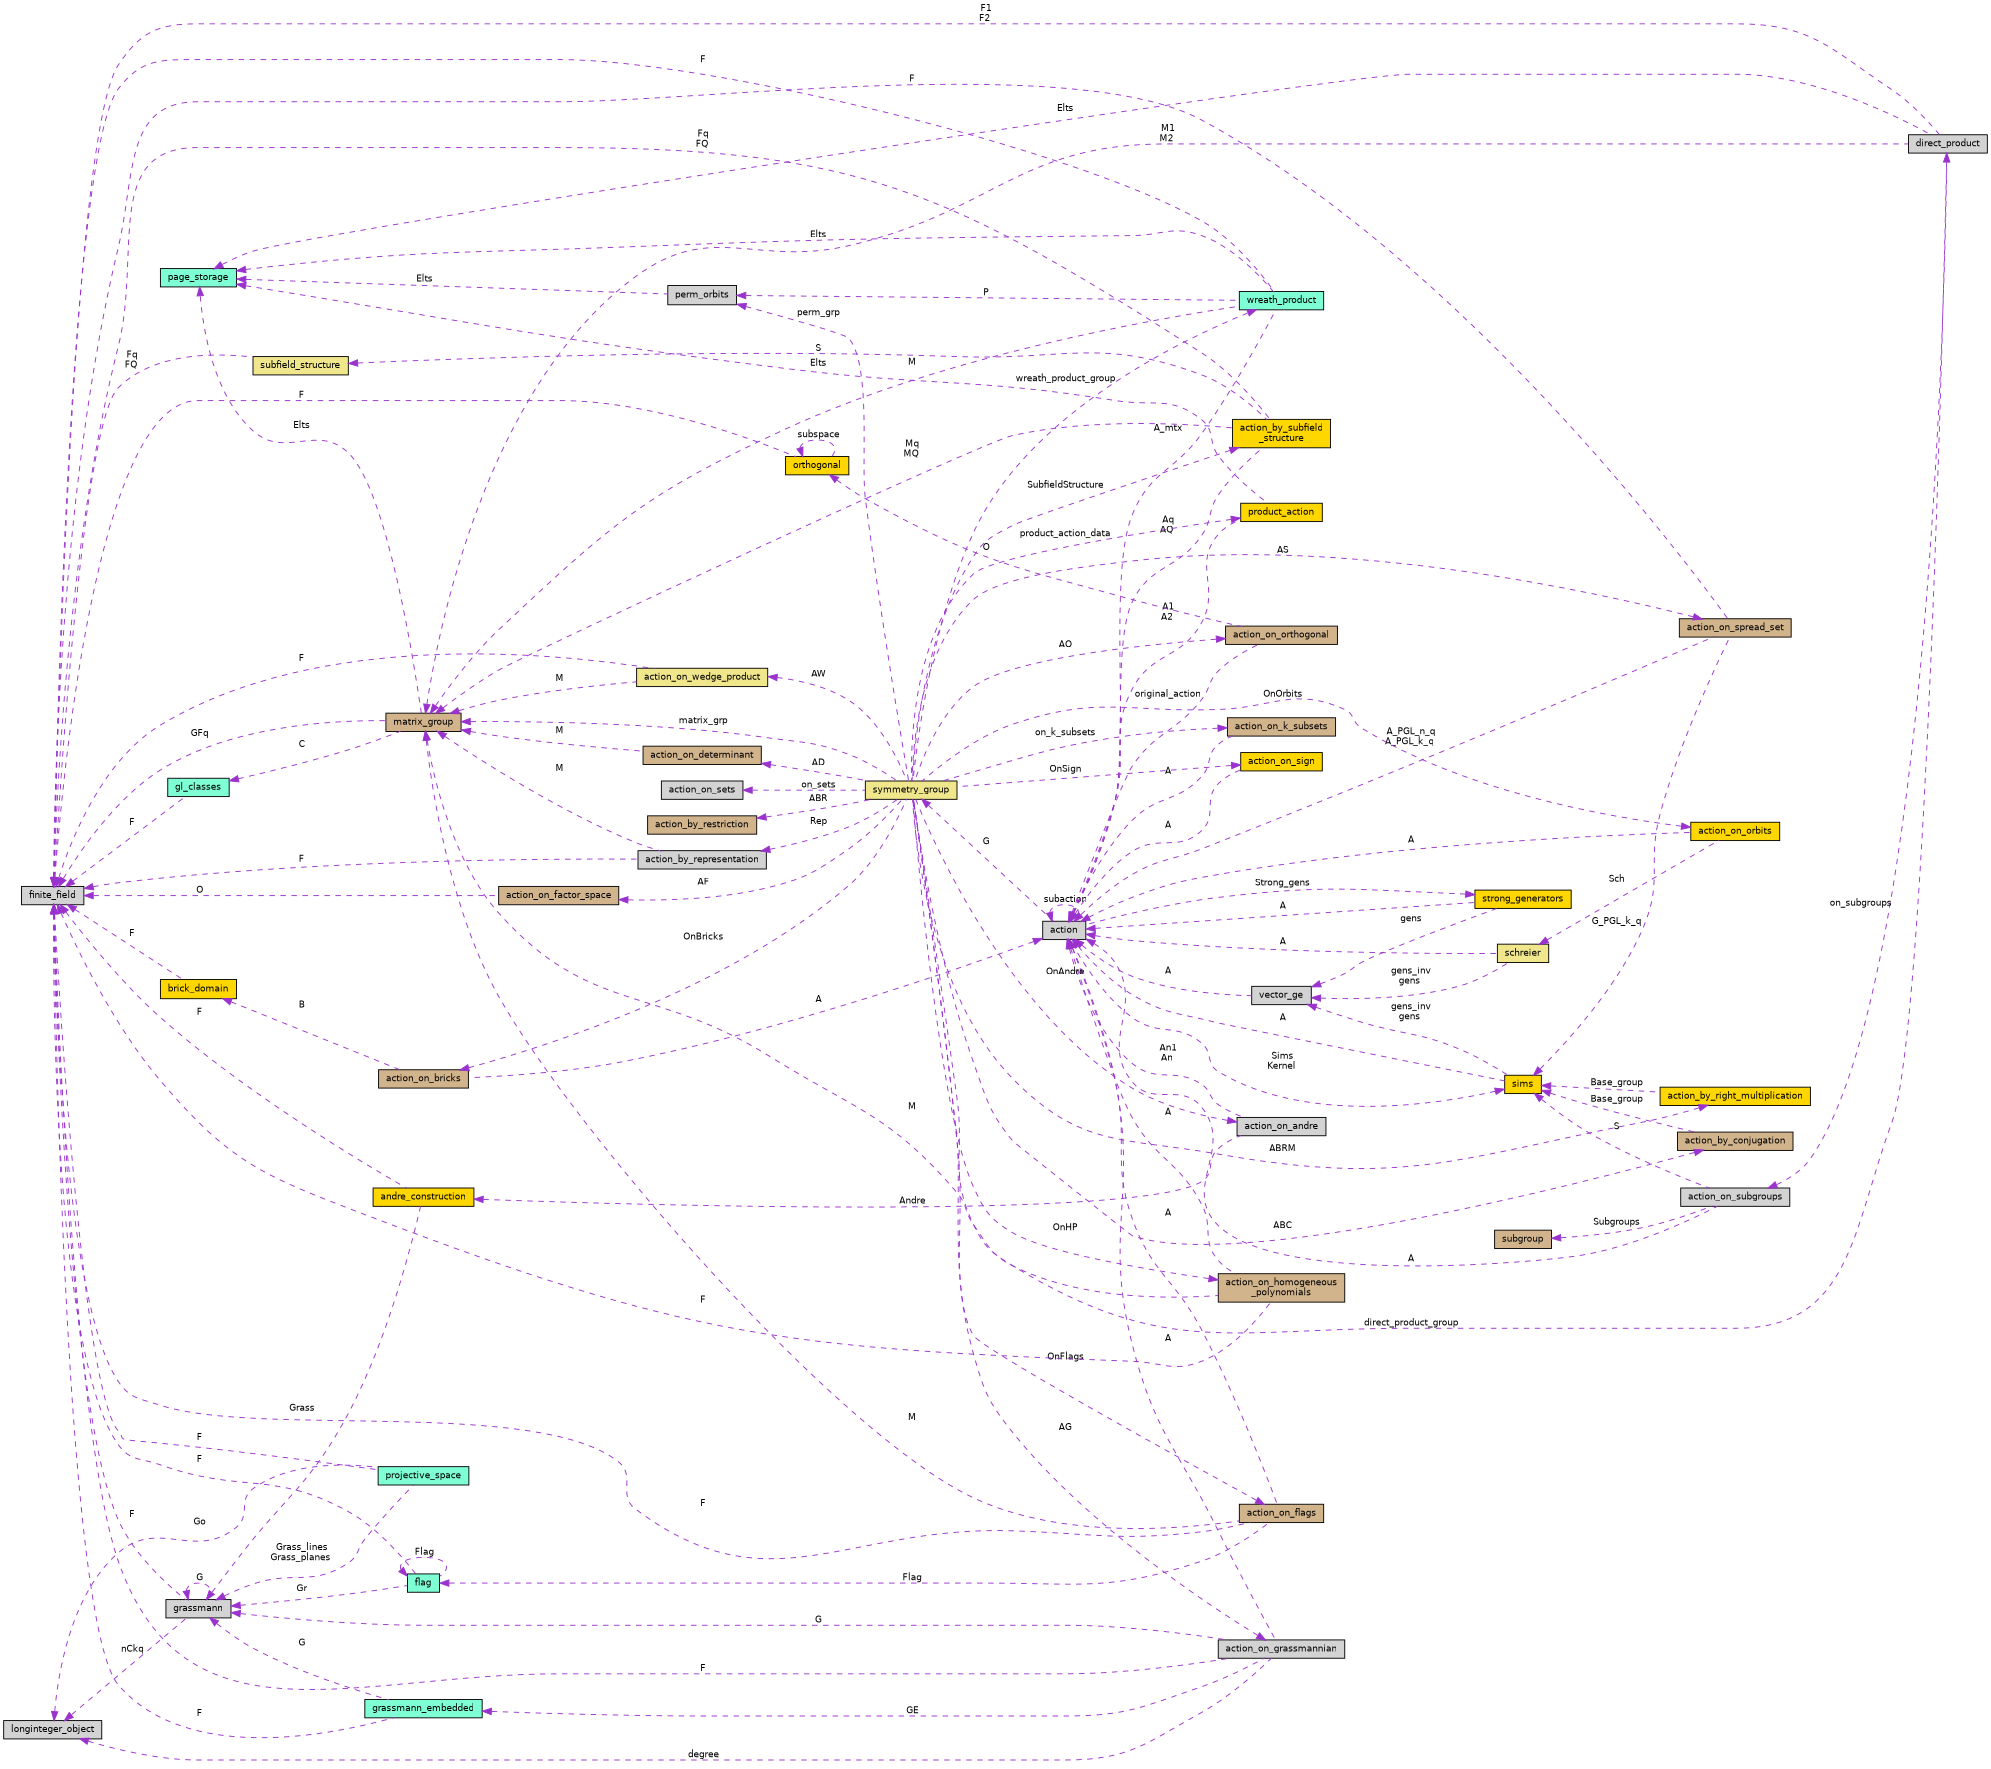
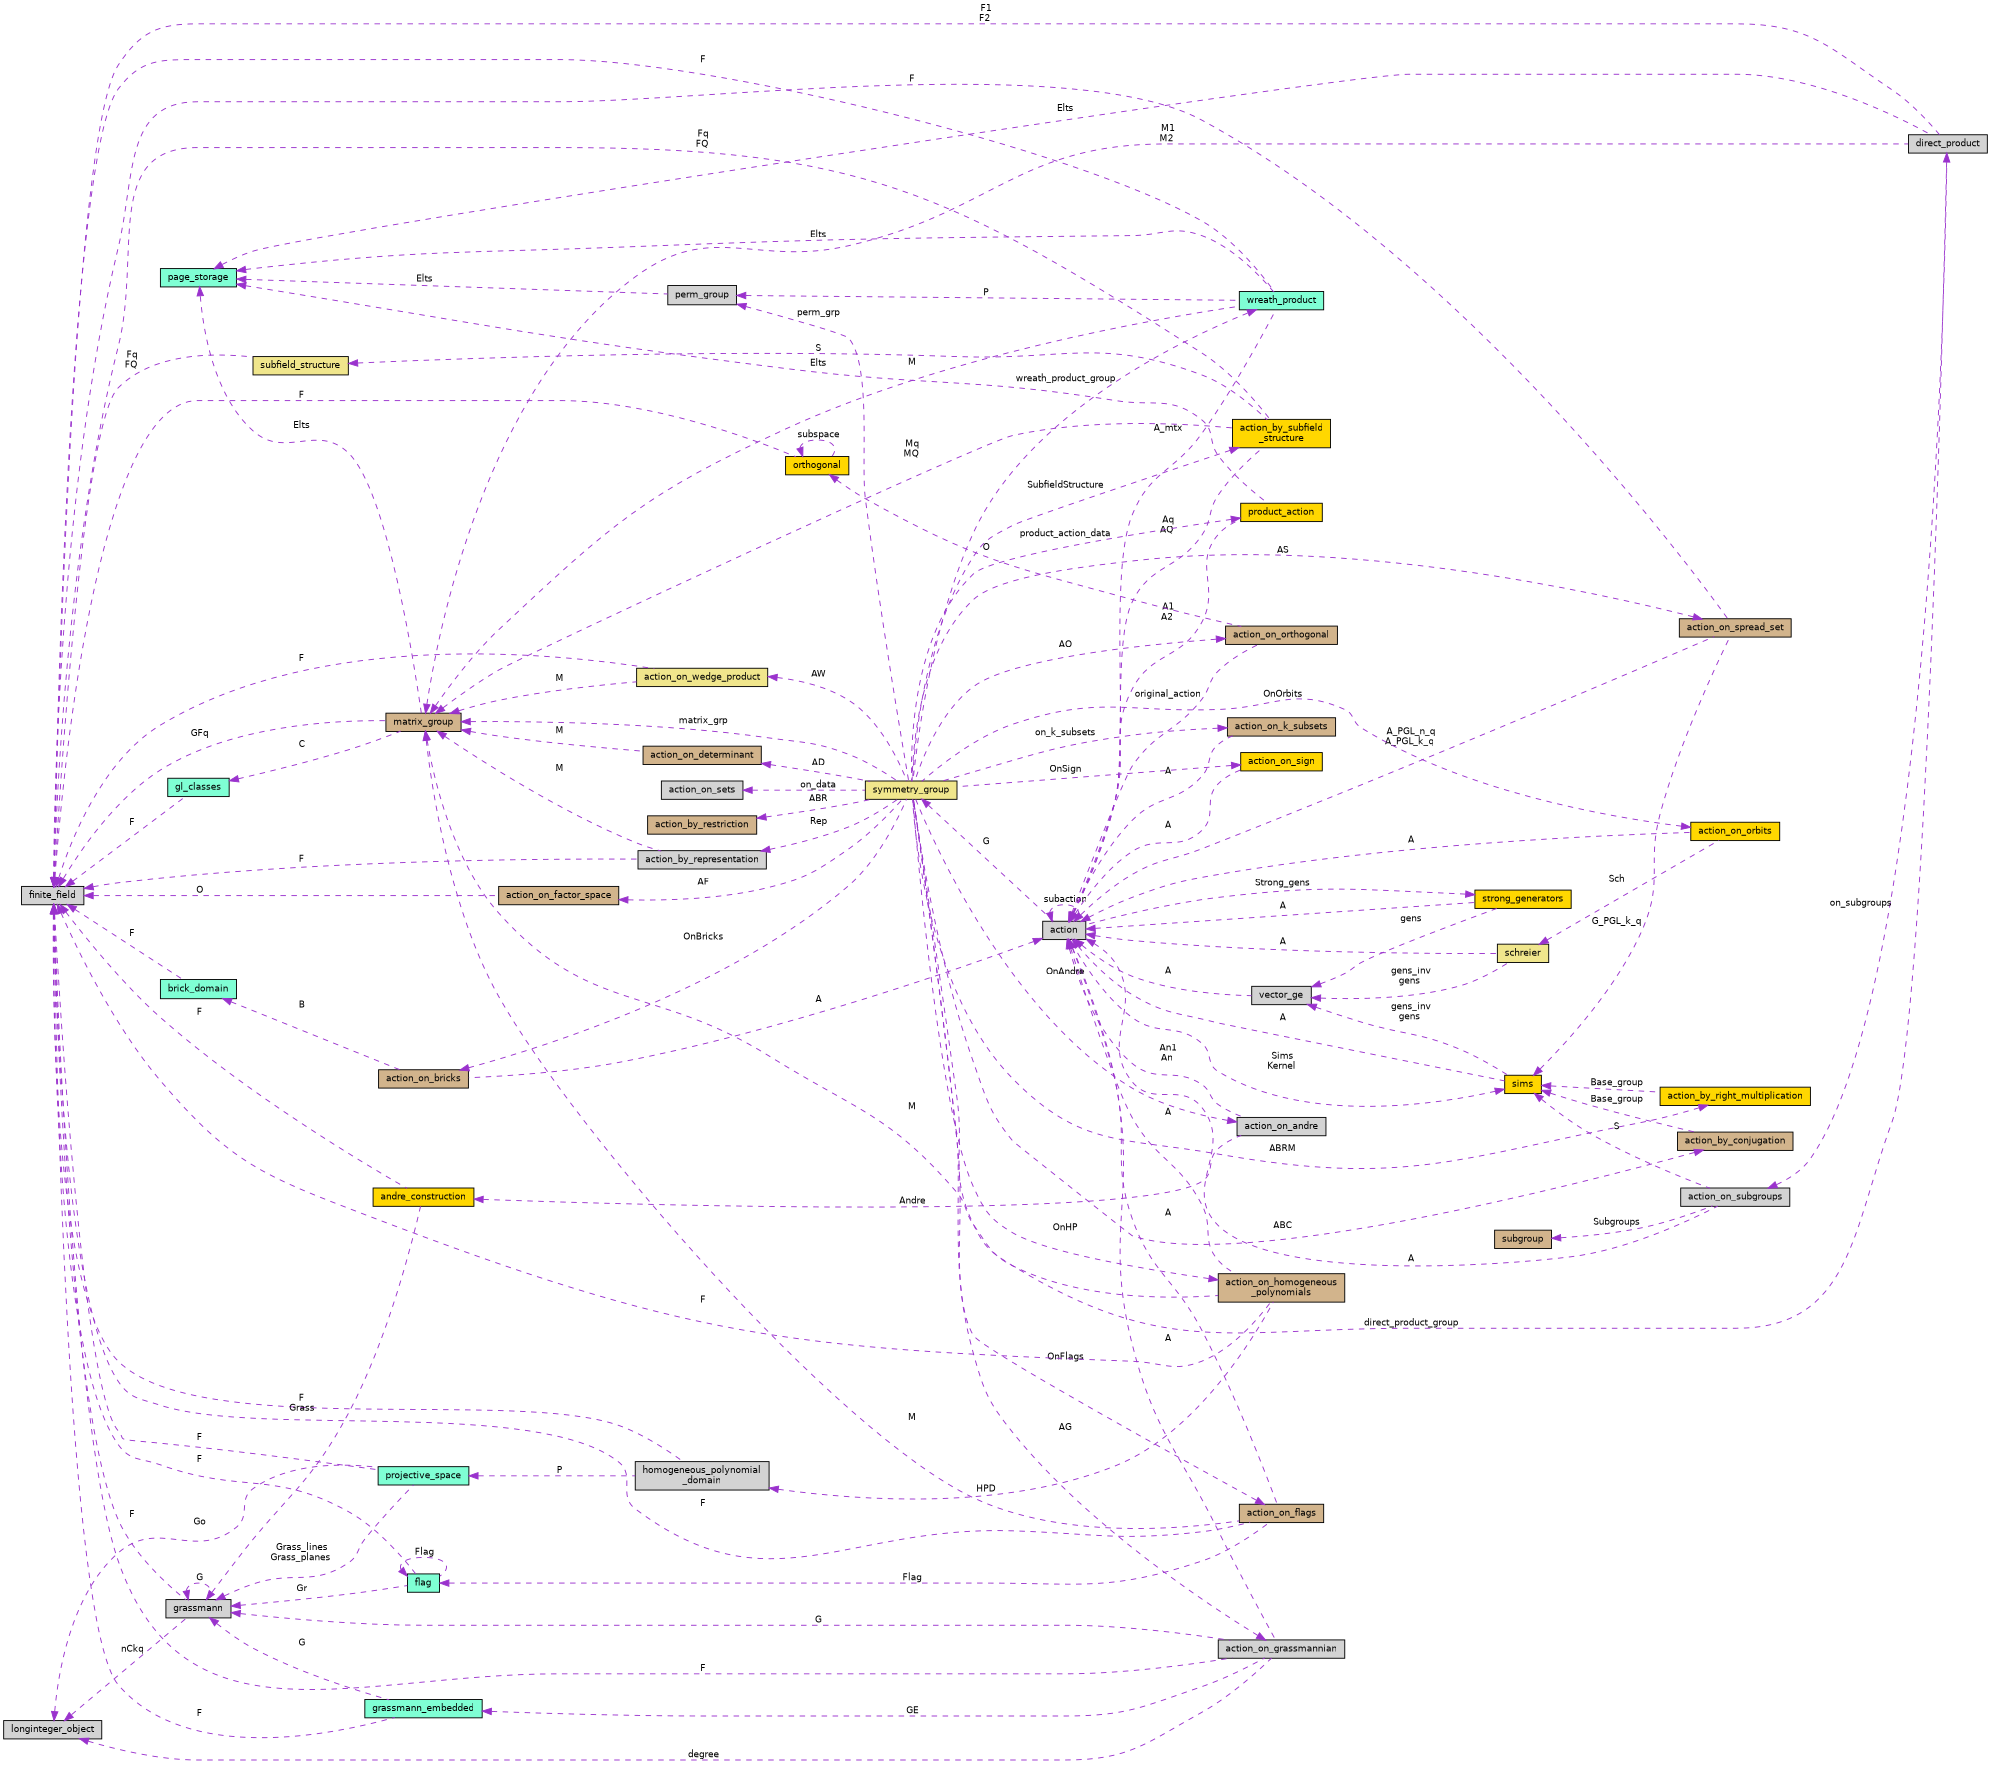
  digraph {
    rankdir=LR
    node [color=black fillcolor=lightgrey fontname=Helvetica fontsize=10 shape=record style=filled]
    edge [color=darkorchid3 dir=back fontname=Helvetica fontsize=10 labelfontname=Helvetica labelfontsize=10 style=dashed]
    n1 [fillcolor=tan fontcolor=black height=0.2 label=action_on_bricks width=0.4]
    n2 [fillcolor=khaki height=0.2 label=symmetry_group width=0.4]
    n3 [height=0.2 label=action width=0.4]
    n4 [fillcolor=gold height=0.2 label=product_action width=0.4]
    n5 [fillcolor=tan height=0.2 label=action_on_flags width=0.4]
    n6 [fillcolor=tan height=0.2 label=action_on_orthogonal width=0.4]
    n7 [height=0.2 label=action_on_grassmannian width=0.4]
    n8 [fillcolor=tan height=0.2 label="action_on_homogeneous\l_polynomials" width=0.4]
    n9 [fillcolor=gold height=0.2 label=action_on_orbits width=0.4]
    n10 [fillcolor=khaki height=0.2 label=schreier width=0.4]
    n11 [height=0.2 label=vector_ge width=0.4]
    n12 [fillcolor=tan height=0.2 label=action_on_k_subsets width=0.4]
    n13 [fillcolor=aquamarine height=0.2 label=wreath_product width=0.4]
    n14 [height=0.2 label=action_on_subgroups width=0.4]
    n15 [fillcolor=gold height=0.2 label=sims width=0.4]
    n16 [fillcolor=gold height=0.2 label=action_on_sign width=0.4]
    n17 [fillcolor=gold height=0.2 label="action_by_subfield\l_structure" width=0.4]
    n18 [fillcolor=tan height=0.2 label=action_on_spread_set width=0.4]
    n19 [height=0.2 label=action_on_andre width=0.4]
    n20 [fillcolor=gold height=0.2 label=strong_generators width=0.4]
    n21 [height=0.2 label=direct_product width=0.4]
    n22 [fillcolor=gold height=0.2 label=action_by_right_multiplication width=0.4]
    n23 [fillcolor=tan height=0.2 label=action_by_conjugation width=0.4]
    n24 [fillcolor=aquamarine height=0.2 label=page_storage width=0.4]
    n25 [fillcolor=tan height=0.2 label=matrix_group width=0.4]
-   n26 [height=0.2 label=perm_orbits width=0.4]
+   n26 [height=0.2 label=perm_group width=0.4]
    n27 [fillcolor=khaki height=0.2 label=action_on_wedge_product width=0.4]
    n28 [fillcolor=tan height=0.2 label=action_on_determinant width=0.4]
    n29 [height=0.2 label=action_by_representation width=0.4]
    n30 [fillcolor=tan height=0.2 label=action_by_restriction width=0.4]
    n31 [fillcolor=aquamarine height=0.2 label=gl_classes width=0.4]
    n32 [height=0.2 label=finite_field width=0.4]
    n33 [fillcolor=aquamarine height=0.2 label=flag width=0.4]
    n34 [height=0.2 label=grassmann width=0.4]
    n35 [fillcolor=tan height=0.2 label=action_on_factor_space width=0.4]
    n36 [fillcolor=gold height=0.2 label=orthogonal width=0.4]
    n37 [fillcolor=aquamarine height=0.2 label=grassmann_embedded width=0.4]
+   n38 [height=0.2 label="homogeneous_polynomial\l_domain" width=0.4]
    n39 [fillcolor=aquamarine height=0.2 label=projective_space width=0.4]
    n40 [fillcolor=khaki height=0.2 label=subfield_structure width=0.4]
    n41 [fillcolor=gold height=0.2 label=andre_construction width=0.4]
-   n42 [fillcolor=gold height=0.2 label=brick_domain width=0.4]
+   n42 [fillcolor=aquamarine height=0.2 label=brick_domain width=0.4]
    n43 [height=0.2 label=longinteger_object width=0.4]
    n44 [fillcolor=tan height=0.2 label=subgroup width=0.4]
    n45 [height=0.2 label=action_on_sets width=0.4]
    n1 -> n2 [label=" OnBricks"]
    n2 -> n3 [label=" G"]
    n3 -> n1 [label=" A"]
    n3 -> n3 [label=" subaction"]
    n3 -> n4 [label=" A1\nA2"]
    n3 -> n5 [label=" A"]
    n3 -> n6 [label=" original_action"]
    n3 -> n7 [label=" A"]
    n3 -> n8 [label=" A"]
    n3 -> n9 [label=" A"]
    n3 -> n10 [label=" A"]
    n3 -> n11 [label=" A"]
    n3 -> n12 [label=" A"]
    n3 -> n13 [label=" A_mtx"]
    n3 -> n14 [label=" A"]
    n3 -> n15 [label=" A"]
    n3 -> n16 [label=" A"]
    n3 -> n17 [label=" Aq\nAQ"]
    n3 -> n18 [label=" A_PGL_n_q\nA_PGL_k_q"]
    n3 -> n19 [label=" An1\nAn"]
    n3 -> n20 [label=" A"]
    n4 -> n2 [label=" product_action_data"]
    n5 -> n2 [label=" OnFlags"]
    n6 -> n2 [label=" AO"]
    n7 -> n2 [label=" AG"]
    n8 -> n2 [label=" OnHP"]
    n9 -> n2 [label=" OnOrbits"]
    n10 -> n9 [label=" Sch"]
    n11 -> n10 [label=" gens_inv\ngens"]
    n11 -> n15 [label=" gens_inv\ngens"]
    n11 -> n20 [label=" gens"]
    n12 -> n2 [label=" on_k_subsets"]
    n13 -> n2 [label=" wreath_product_group"]
    n14 -> n21 [label=" on_subgroups"]
    n15 -> n3 [label=" Sims\nKernel"]
    n15 -> n14 [label=" S"]
    n15 -> n18 [label=" G_PGL_k_q"]
    n15 -> n22 [label=" Base_group"]
    n15 -> n23 [label=" Base_group"]
    n16 -> n2 [label=" OnSign"]
    n17 -> n2 [label=" SubfieldStructure"]
    n18 -> n2 [label=" AS"]
    n19 -> n2 [label=" OnAndre"]
    n20 -> n3 [label=" Strong_gens"]
    n21 -> n2 [label=" direct_product_group"]
    n22 -> n2 [label=" ABRM"]
    n23 -> n2 [label=" ABC"]
    n24 -> n4 [label=" Elts"]
    n24 -> n13 [label=" Elts"]
    n24 -> n21 [label=" Elts"]
    n24 -> n25 [label=" Elts"]
    n24 -> n26 [label=" Elts"]
    n25 -> n2 [label=" matrix_grp"]
    n25 -> n5 [label=" M"]
    n25 -> n8 [label=" M"]
    n25 -> n13 [label=" M"]
    n25 -> n17 [label=" Mq\nMQ"]
    n25 -> n21 [label=" M1\nM2"]
    n25 -> n27 [label=" M"]
    n25 -> n28 [label=" M"]
    n25 -> n29 [label=" M"]
    n26 -> n2 [label=" perm_grp"]
    n26 -> n13 [label=" P"]
    n27 -> n2 [label=" AW"]
    n28 -> n2 [label=" AD"]
    n29 -> n2 [label=" Rep"]
    n30 -> n2 [label=" ABR"]
    n31 -> n25 [label=" C"]
    n32 -> n5 [label=" F"]
    n32 -> n7 [label=" F"]
    n32 -> n8 [label=" F"]
    n32 -> n13 [label=" F"]
    n32 -> n17 [label=" Fq\nFQ"]
    n32 -> n18 [label=" F"]
    n32 -> n21 [label=" F1\nF2"]
    n32 -> n25 [label=" GFq"]
    n32 -> n27 [label=" F"]
    n32 -> n29 [label=" F"]
    n32 -> n31 [label=" F"]
    n32 -> n33 [label=" F"]
    n32 -> n34 [label=" F"]
    n32 -> n35 [label=" O"]
    n32 -> n36 [label=" F"]
    n32 -> n37 [label=" F"]
+   n32 -> n38 [label=" F"]
    n32 -> n39 [label=" F"]
    n32 -> n40 [label=" Fq\nFQ"]
    n32 -> n41 [label=" F"]
    n32 -> n42 [label=" F"]
    n33 -> n5 [label=" Flag"]
    n33 -> n33 [label=" Flag"]
    n34 -> n7 [label=" G"]
    n34 -> n33 [label=" Gr"]
    n34 -> n34 [label=" G"]
    n34 -> n37 [label=" G"]
    n34 -> n39 [label=" Grass_lines\nGrass_planes"]
    n34 -> n41 [label=" Grass"]
    n35 -> n2 [label=" AF"]
    n36 -> n6 [label=" O"]
    n36 -> n36 [label=" subspace"]
    n37 -> n7 [label=" GE"]
+   n38 -> n8 [label=" HPD"]
+   n39 -> n38 [label=" P"]
    n40 -> n17 [label=" S"]
    n41 -> n19 [label=" Andre"]
    n42 -> n1 [label=" B"]
    n43 -> n7 [label=" degree"]
    n43 -> n34 [label=" nCkq"]
    n43 -> n39 [label=" Go"]
    n44 -> n14 [label=" Subgroups"]
-   n45 -> n2 [label=" on_sets"]
+   n45 -> n2 [label=" on_data"]
  }
